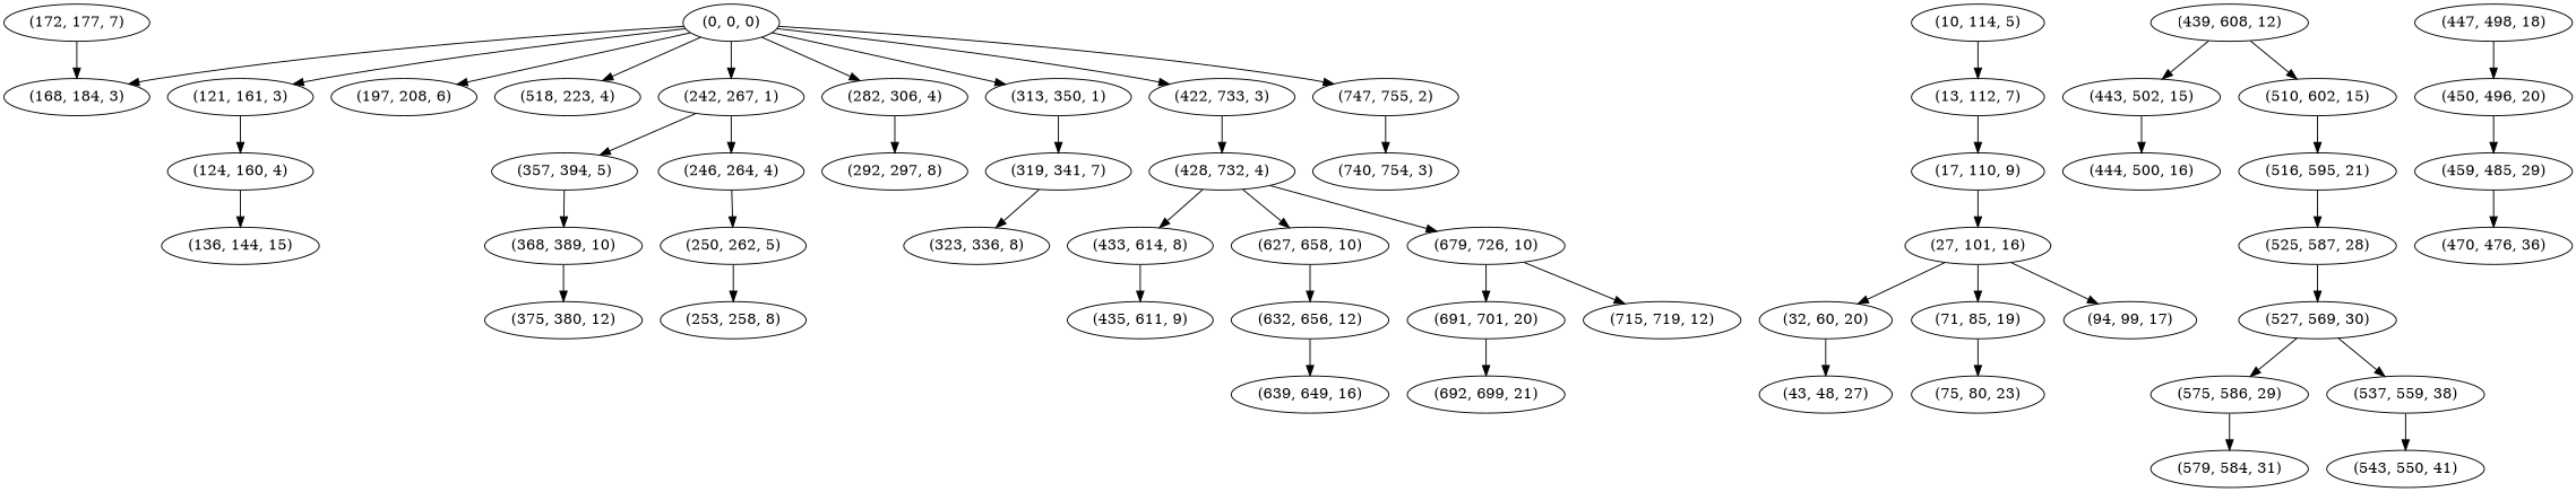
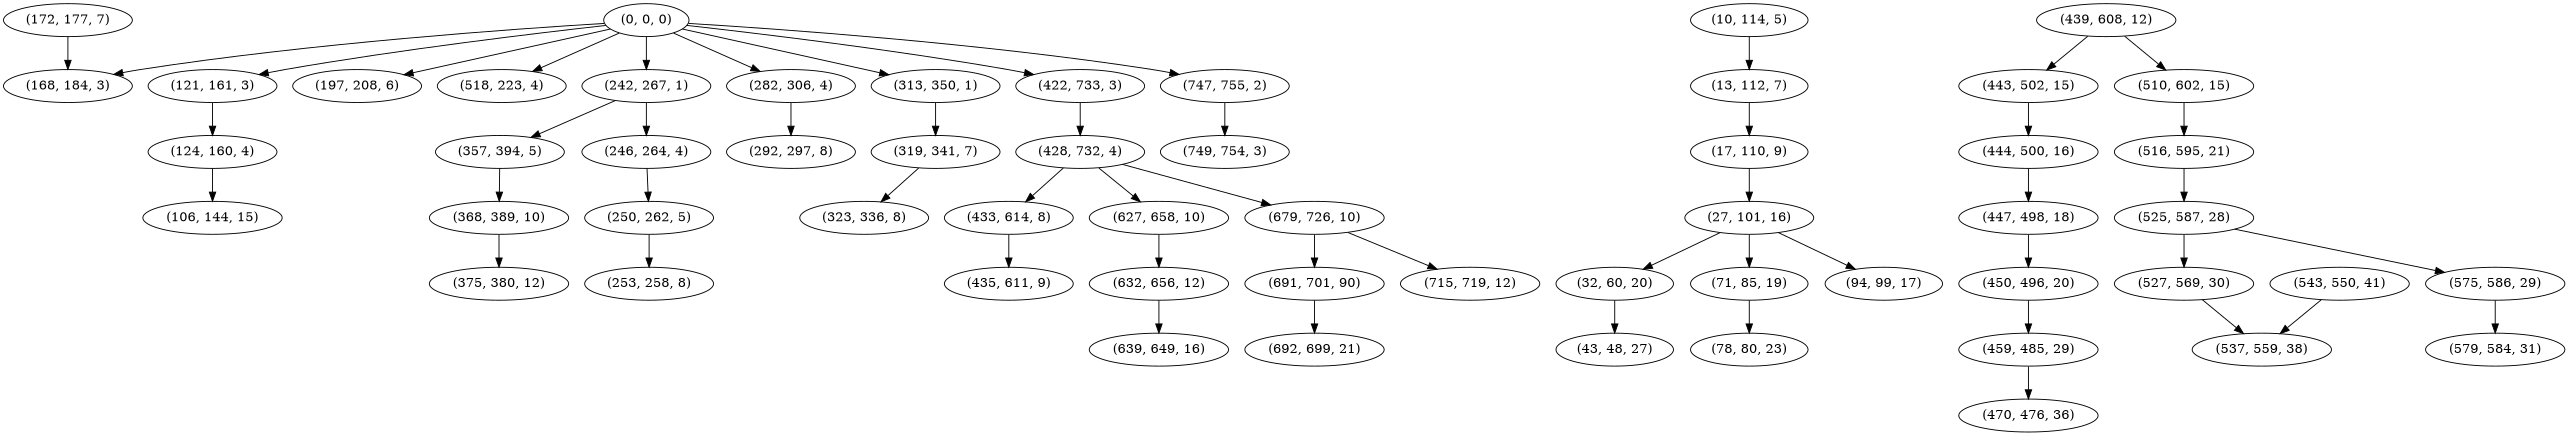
  digraph {
    "(0, 0, 0)"
    "(121, 161, 3)"
    "(168, 184, 3)"
    "(197, 208, 6)"
    n5 [label="(518, 223, 4)"]
    "(242, 267, 1)"
    "(282, 306, 4)"
    "(313, 350, 1)"
    "(422, 733, 3)"
    "(747, 755, 2)"
    "(10, 114, 5)"
    "(13, 112, 7)"
    "(124, 160, 4)"
    "(357, 394, 5)"
    "(246, 264, 4)"
    "(292, 297, 8)"
    "(319, 341, 7)"
    "(368, 389, 10)"
    "(428, 732, 4)"
-   "(749, 754, 3)" [label="(740, 754, 3)"]
+   "(749, 754, 3)"
    "(17, 110, 9)"
    "(27, 101, 16)"
    "(32, 60, 20)"
    "(71, 85, 19)"
    "(94, 99, 17)"
    "(43, 48, 27)"
-   "(75, 80, 23)"
-   "(136, 144, 15)"
+   "(75, 80, 23)" [label="(78, 80, 23)"]
+   "(136, 144, 15)" [label="(106, 144, 15)"]
    "(172, 177, 7)"
    "(250, 262, 5)"
    "(253, 258, 8)"
    "(323, 336, 8)"
    "(375, 380, 12)"
    "(433, 614, 8)"
    "(627, 658, 10)"
    "(679, 726, 10)"
    "(435, 611, 9)"
    "(632, 656, 12)"
-   "(691, 701, 20)"
+   "(691, 701, 20)" [label="(691, 701, 90)"]
    "(715, 719, 12)"
    "(439, 608, 12)"
    "(443, 502, 15)"
    "(510, 602, 15)"
    "(444, 500, 16)"
    "(516, 595, 21)"
    "(447, 498, 18)"
    "(450, 496, 20)"
    "(459, 485, 29)"
    "(470, 476, 36)"
    "(525, 587, 28)"
    "(527, 569, 30)"
    "(575, 586, 29)"
    "(537, 559, 38)"
    "(579, 584, 31)"
    "(543, 550, 41)"
    "(639, 649, 16)"
    "(692, 699, 21)"
    "(0, 0, 0)" -> "(121, 161, 3)"
    "(0, 0, 0)" -> "(168, 184, 3)"
    "(0, 0, 0)" -> "(197, 208, 6)"
    "(0, 0, 0)" -> n5
    "(0, 0, 0)" -> "(242, 267, 1)"
    "(0, 0, 0)" -> "(282, 306, 4)"
    "(0, 0, 0)" -> "(313, 350, 1)"
    "(0, 0, 0)" -> "(422, 733, 3)"
    "(0, 0, 0)" -> "(747, 755, 2)"
    "(121, 161, 3)" -> "(124, 160, 4)"
    "(242, 267, 1)" -> "(357, 394, 5)"
    "(242, 267, 1)" -> "(246, 264, 4)"
    "(282, 306, 4)" -> "(292, 297, 8)"
    "(313, 350, 1)" -> "(319, 341, 7)"
    "(422, 733, 3)" -> "(428, 732, 4)"
    "(747, 755, 2)" -> "(749, 754, 3)"
    "(10, 114, 5)" -> "(13, 112, 7)"
    "(13, 112, 7)" -> "(17, 110, 9)"
    "(124, 160, 4)" -> "(136, 144, 15)"
    "(357, 394, 5)" -> "(368, 389, 10)"
    "(246, 264, 4)" -> "(250, 262, 5)"
    "(319, 341, 7)" -> "(323, 336, 8)"
    "(368, 389, 10)" -> "(375, 380, 12)"
    "(428, 732, 4)" -> "(433, 614, 8)"
    "(428, 732, 4)" -> "(627, 658, 10)"
    "(428, 732, 4)" -> "(679, 726, 10)"
    "(17, 110, 9)" -> "(27, 101, 16)"
    "(27, 101, 16)" -> "(32, 60, 20)"
    "(27, 101, 16)" -> "(71, 85, 19)"
    "(27, 101, 16)" -> "(94, 99, 17)"
    "(32, 60, 20)" -> "(43, 48, 27)"
    "(71, 85, 19)" -> "(75, 80, 23)"
    "(172, 177, 7)" -> "(168, 184, 3)"
    "(250, 262, 5)" -> "(253, 258, 8)"
    "(433, 614, 8)" -> "(435, 611, 9)"
    "(627, 658, 10)" -> "(632, 656, 12)"
    "(679, 726, 10)" -> "(691, 701, 20)"
    "(679, 726, 10)" -> "(715, 719, 12)"
    "(632, 656, 12)" -> "(639, 649, 16)"
    "(691, 701, 20)" -> "(692, 699, 21)"
    "(439, 608, 12)" -> "(443, 502, 15)"
    "(439, 608, 12)" -> "(510, 602, 15)"
    "(443, 502, 15)" -> "(444, 500, 16)"
    "(510, 602, 15)" -> "(516, 595, 21)"
+   "(444, 500, 16)" -> "(447, 498, 18)"
    "(516, 595, 21)" -> "(525, 587, 28)"
    "(447, 498, 18)" -> "(450, 496, 20)"
    "(450, 496, 20)" -> "(459, 485, 29)"
    "(459, 485, 29)" -> "(470, 476, 36)"
    "(525, 587, 28)" -> "(527, 569, 30)"
-   "(527, 569, 30)" -> "(575, 586, 29)"
+   "(525, 587, 28)" -> "(575, 586, 29)"
    "(527, 569, 30)" -> "(537, 559, 38)"
    "(575, 586, 29)" -> "(579, 584, 31)"
-   "(537, 559, 38)" -> "(543, 550, 41)"
+   "(543, 550, 41)" -> "(537, 559, 38)"
  }
